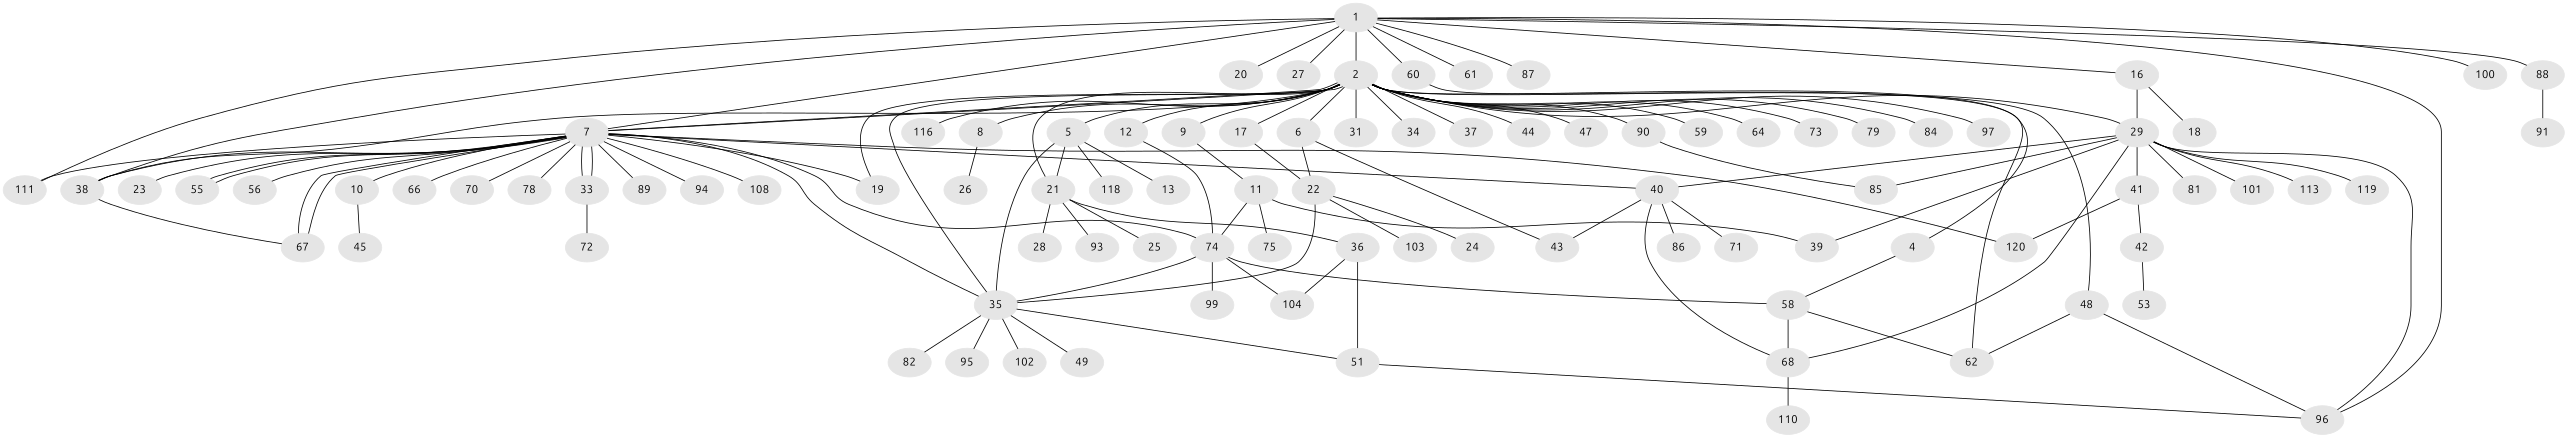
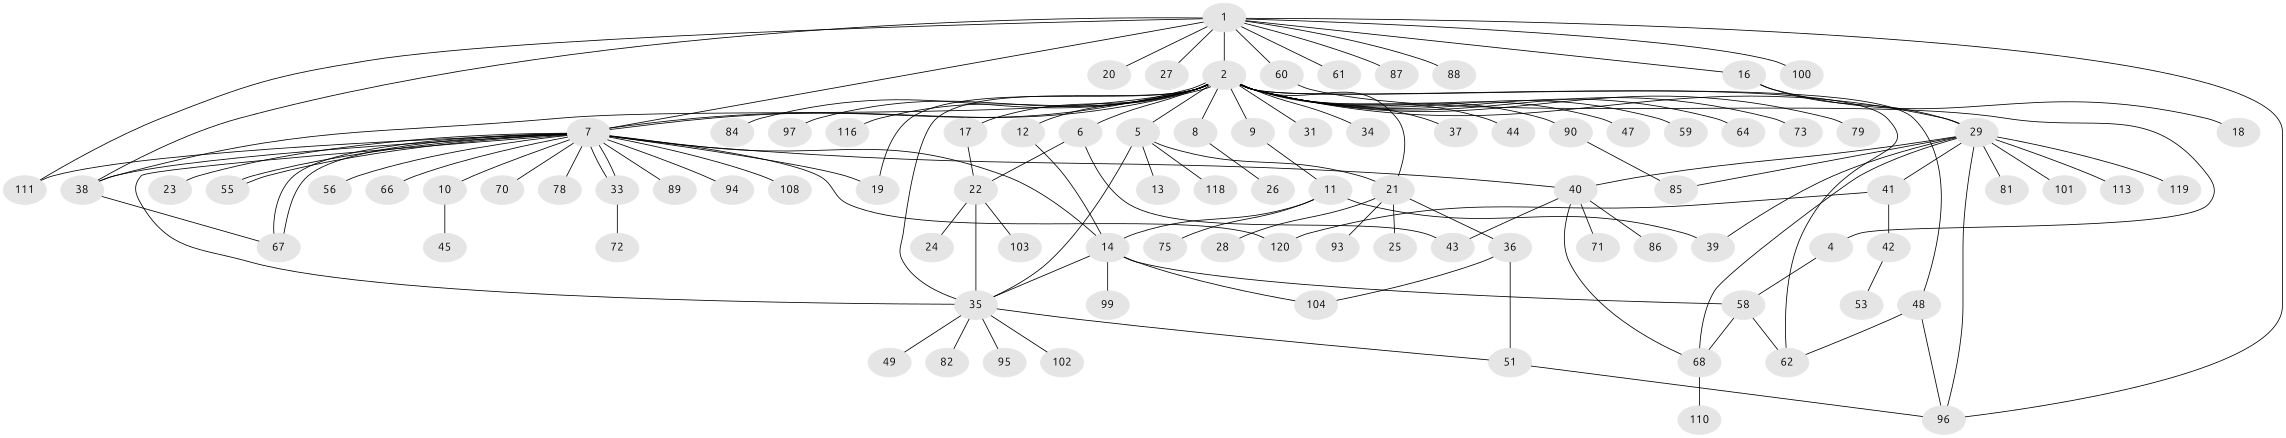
  graph {
    fontname=Ubuntu
    node [color=gray90 fontname=Ubuntu style=filled]
    edge [fontname=Ubuntu]
    1 [super="+65"]
    2 [super="+3"]
    7 [super="+32"]
    16 [super="+115"]
    20
    27
    38 [super="+46"]
    60
    61
    87
    88
    96
    100
    111
    5 [super="+69"]
    6
    8 [super="+50"]
    9 [super="+114"]
    12
    17
    19
    21 [super="+106"]
    29 [super="+80"]
    31
    34
    35 [super="+74"]
    37 [super="+105"]
    44
    47
    48 [super="+92"]
    59
    62
    64
    73 [super="+121"]
    79
    84
    90
    97
    116
    58 [super="+77"]
    4
    10
-   14 [super="+76" label=74]
+   14 [super="+76"]
    23
    33
    40 [super="+63"]
    55
    56
    66 [super="+112"]
    67
    70
    78
    89
    94
    108
    120
    18
-   91
    13
    118
    22 [super="+30"]
    43 [super="+98"]
    26 [super="+83"]
    11 [super="+15"]
    25
    28 [super="+52"]
    36
    93
    85
    39
    41 [super="+54"]
    68
    81
    101
    113
    119
    49
    51 [super="+117"]
    82 [super="+109"]
    95
    102
    24
    103
    45
    99
    104
    72
    71
    86
    75
    42
    110
    53 [super="+57"]
    1 -- 2 [weight=2]
    1 -- 7 [weight=2]
    1 -- 16
    1 -- 20
    1 -- 27
    1 -- 38
    1 -- 60
    1 -- 61
    1 -- 87
    1 -- 88
    1 -- 96
    1 -- 100
    1 -- 111
    2 -- 7
    2 -- 7
    2 -- 38
    2 -- 5 [weight=2]
    2 -- 6
    2 -- 8
    2 -- 9
    2 -- 12
    2 -- 17
    2 -- 19
    2 -- 21
    2 -- 29
    2 -- 31
    2 -- 34
    2 -- 35 [weight=2]
    2 -- 37
    2 -- 44
    2 -- 47
    2 -- 48
    2 -- 59
    2 -- 62
    2 -- 64
    2 -- 73
    2 -- 79
    2 -- 84
    2 -- 90
    2 -- 97
    2 -- 116
    7 -- 38
    7 -- 111
    7 -- 19
    7 -- 35
    7 -- 10
    7 -- 14
    7 -- 23
    7 -- 33
    7 -- 33
    7 -- 40
    7 -- 55
    7 -- 55
    7 -- 56
    7 -- 66
    7 -- 67
    7 -- 67
    7 -- 70
    7 -- 78
    7 -- 89
    7 -- 94
    7 -- 108
    7 -- 120
    16 -- 29
    16 -- 18
    38 -- 67
    60 -- 4
-   88 -- 91
    5 -- 21
    5 -- 35
    5 -- 13
    5 -- 118
    6 -- 22
    6 -- 43
    8 -- 26
    9 -- 11
    12 -- 14
    17 -- 22
    21 -- 25
    21 -- 28
    21 -- 36
    21 -- 93
    29 -- 96
    29 -- 40
    29 -- 85
    29 -- 39
    29 -- 41
    29 -- 68
    29 -- 81
    29 -- 101
    29 -- 113
    29 -- 119
    35 -- 49
    35 -- 51
    35 -- 82
    35 -- 95
    35 -- 102
    48 -- 96
    48 -- 62
    90 -- 85
    58 -- 62
    58 -- 68
    4 -- 58
    10 -- 45
    14 -- 35
    14 -- 58 [weight=2]
    14 -- 99
    14 -- 104
    33 -- 72
    40 -- 43
    40 -- 68
    40 -- 71
    40 -- 86
    22 -- 35
    22 -- 24
    22 -- 103
    11 -- 14
    11 -- 39
    11 -- 75
    36 -- 51
    36 -- 104
    41 -- 120
    41 -- 42
    68 -- 110
    51 -- 96
    42 -- 53
  }
